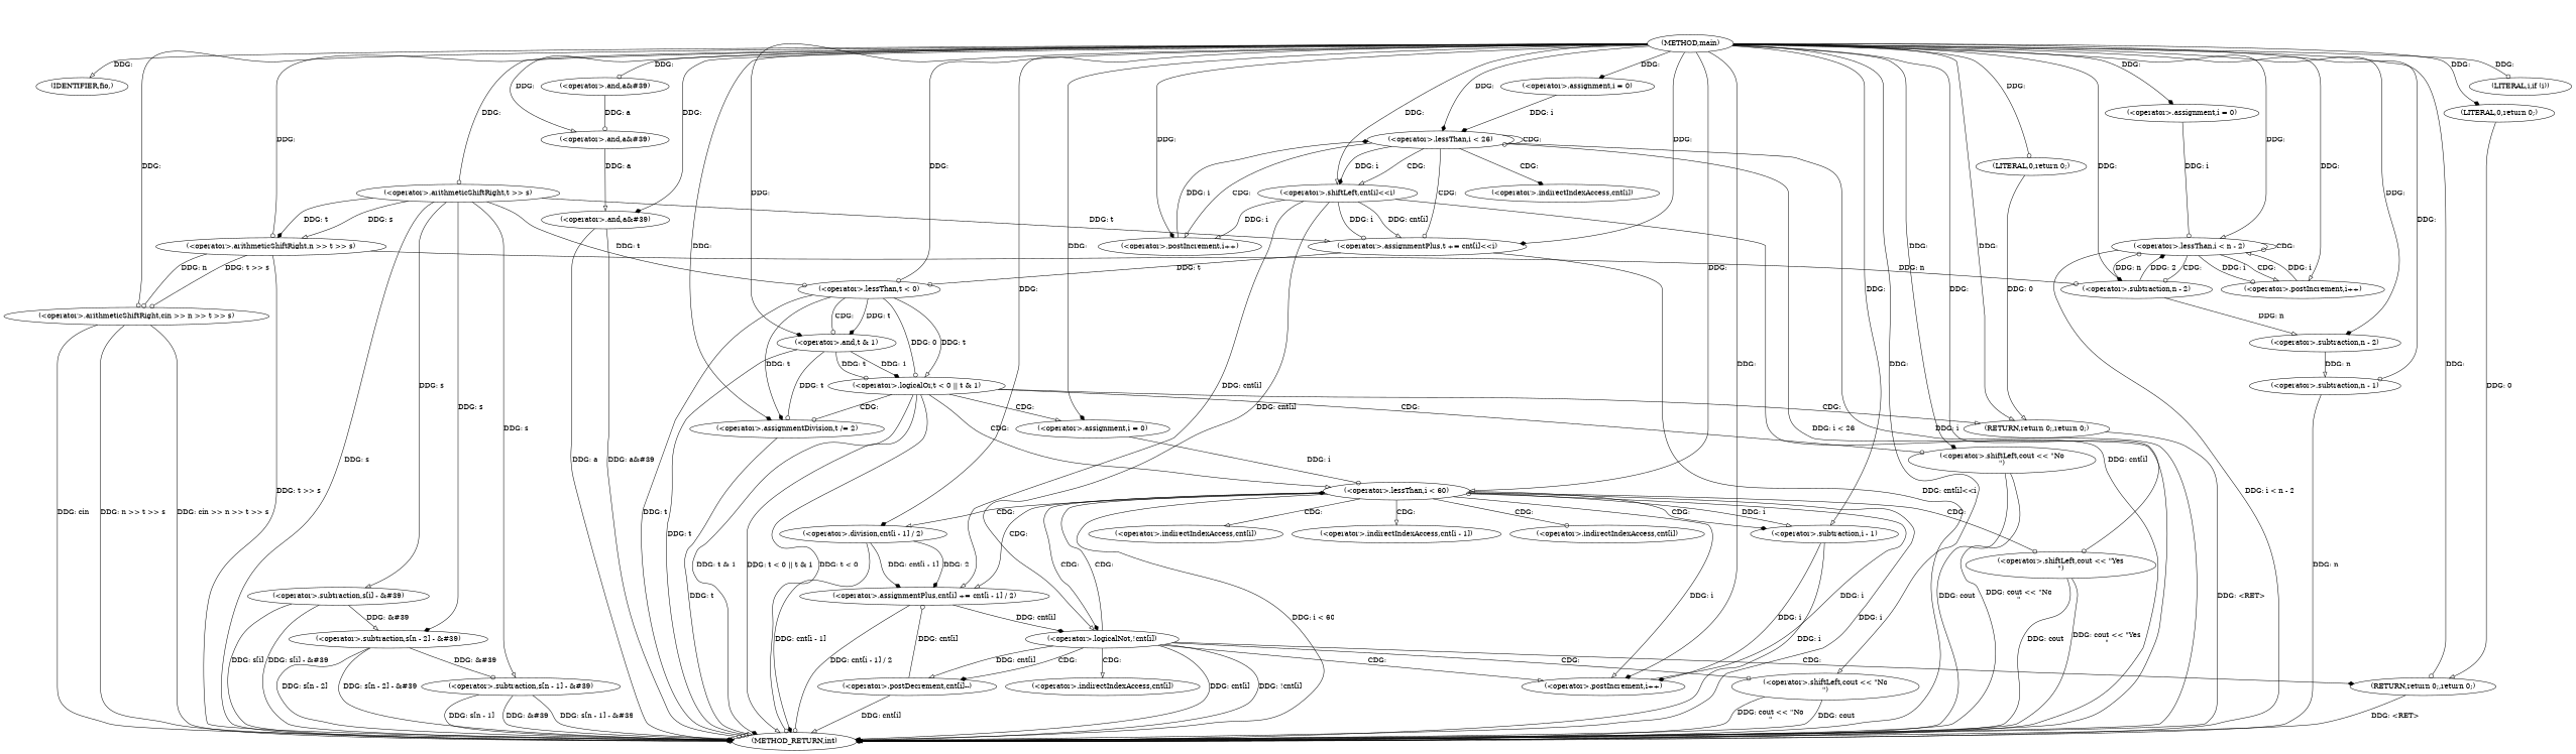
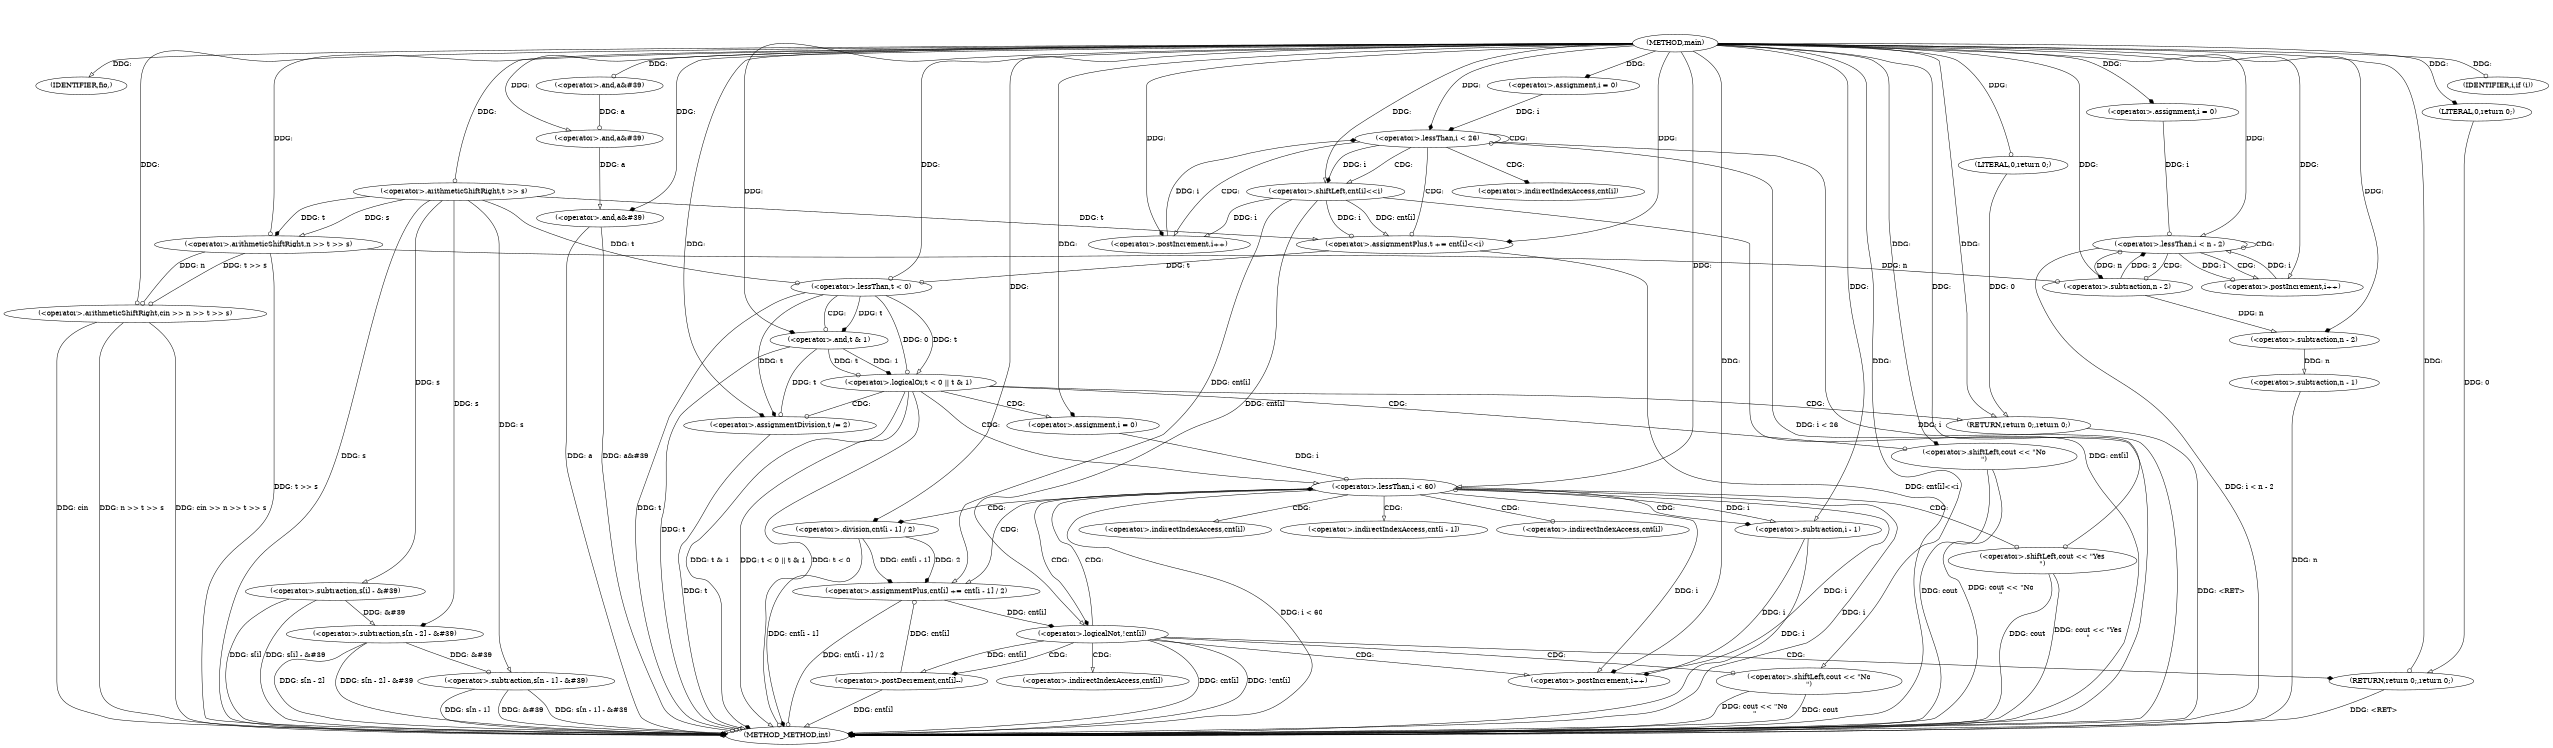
  digraph {
    edge [arrowhead=onormal]
    n1 [label="(METHOD,main)"]
    n2 [label="(IDENTIFIER,fio,)"]
    n3 [label="(<operator>.arithmeticShiftRight,cin >> n >> t >> s)"]
    n4 [label="(<operator>.and,a&#39)"]
    n5 [label="(<operator>.and,a&#39)"]
    n6 [label="(<operator>.and,a&#39)"]
    n7 [label="(<operator>.assignmentDivision,t /= 2)"]
    n8 [label="(<operator>.shiftLeft,cout << \"Yes\n\")"]
    n9 [label="(<operator>.assignment,i = 0)"]
    n10 [label="(<operator>.lessThan,i < n - 2)"]
    n11 [label="(<operator>.postIncrement,i++)"]
    n12 [label="(<operator>.assignment,i = 0)"]
    n13 [label="(<operator>.lessThan,i < 26)"]
    n14 [label="(<operator>.postIncrement,i++)"]
    n15 [label="(<operator>.assignmentPlus,t += cnt[i]<<i)"]
    n16 [label="(<operator>.assignment,i = 0)"]
    n17 [label="(<operator>.lessThan,i < 60)"]
    n18 [label="(<operator>.postIncrement,i++)"]
    n19 [label="(<operator>.arithmeticShiftRight,n >> t >> s)"]
    n20 [label="(<operator>.shiftLeft,cout << \"No\n\")"]
    n21 [label="(RETURN,return 0;,return 0;)"]
    n22 [label="(<operator>.arithmeticShiftRight,t >> s)"]
    n23 [label="(<operator>.subtraction,n - 2)"]
    n24 [label="(<operator>.subtraction,n - 2)"]
    n25 [label="(<operator>.subtraction,n - 1)"]
    n26 [label="(<operator>.shiftLeft,cnt[i]<<i)"]
    n27 [label="(<operator>.lessThan,t < 0)"]
    n28 [label="(<operator>.and,t & 1)"]
    n29 [label="(LITERAL,0,return 0;)"]
-   n30 [label="(LITERAL,i,if (i))"]
+   n30 [label="(IDENTIFIER,i,if (i))"]
    n31 [label="(<operator>.division,cnt[i - 1] / 2)"]
    n32 [label="(<operator>.shiftLeft,cout << \"No\n\")"]
    n33 [label="(RETURN,return 0;,return 0;)"]
    n34 [label="(LITERAL,0,return 0;)"]
    n35 [label="(<operator>.subtraction,i - 1)"]
-   n36 [label="(METHOD_RETURN,int)"]
+   n36 [label="(METHOD_METHOD,int)"]
    n37 [label="(<operator>.indirectIndexAccess,cnt[i])"]
    n38 [label="(<operator>.assignmentPlus,cnt[i] += cnt[i - 1] / 2)"]
    n39 [label="(<operator>.logicalNot,!cnt[i])"]
    n40 [label="(<operator>.indirectIndexAccess,cnt[i])"]
    n41 [label="(<operator>.indirectIndexAccess,cnt[i - 1])"]
    n42 [label="(<operator>.indirectIndexAccess,cnt[i])"]
    n43 [label="(<operator>.subtraction,s[i] - &#39)"]
    n44 [label="(<operator>.subtraction,s[n - 2] - &#39)"]
    n45 [label="(<operator>.subtraction,s[n - 1] - &#39)"]
    n46 [label="(<operator>.logicalOr,t < 0 || t & 1)"]
    n47 [label="(<operator>.postDecrement,cnt[i]--)"]
    n48 [label="(<operator>.indirectIndexAccess,cnt[i])"]
    n1 -> n2 [label="DDG: "]
    n1 -> n3 [arrowhead=odot label="DDG: "]
    n1 -> n4 [arrowhead=odot label="DDG: "]
    n1 -> n5 [label="DDG: "]
    n1 -> n6 [arrowhead=diamond label="DDG: "]
    n1 -> n7 [arrowhead=diamond label="DDG: "]
    n1 -> n8 [arrowhead=odot label="DDG: "]
    n1 -> n9 [arrowhead=diamond label="DDG: "]
    n1 -> n10 [label="DDG: "]
    n1 -> n11 [label="DDG: "]
    n1 -> n12 [arrowhead=diamond label="DDG: "]
    n1 -> n13 [arrowhead=diamond label="DDG: "]
    n1 -> n14 [arrowhead=diamond label="DDG: "]
    n1 -> n15 [arrowhead=diamond label="DDG: "]
    n1 -> n16 [arrowhead=diamond label="DDG: "]
    n1 -> n17 [label="DDG: "]
    n1 -> n18 [arrowhead=diamond label="DDG: "]
    n1 -> n19 [arrowhead=odot label="DDG: "]
    n1 -> n20 [arrowhead=diamond label="DDG: "]
    n1 -> n21 [label="DDG: "]
    n1 -> n22 [arrowhead=odot label="DDG: "]
    n1 -> n23 [arrowhead=diamond label="DDG: "]
    n1 -> n24 [arrowhead=diamond label="DDG: "]
-   n1 -> n25 [arrowhead=odot label="DDG: "]
    n1 -> n26 [label="DDG: "]
    n1 -> n27 [arrowhead=odot label="DDG: "]
    n1 -> n28 [arrowhead=diamond label="DDG: "]
    n1 -> n29 [arrowhead=odot label="DDG: "]
    n1 -> n30 [arrowhead=odot label="DDG: "]
    n1 -> n31 [arrowhead=diamond label="DDG: "]
    n1 -> n32 [label="DDG: "]
    n1 -> n33 [arrowhead=odot label="DDG: "]
    n1 -> n34 [arrowhead=diamond label="DDG: "]
    n1 -> n35 [label="DDG: "]
    n3 -> n36 [label="DDG: n >> t >> s"]
    n3 -> n36 [arrowhead=odot label="DDG: cin >> n >> t >> s"]
    n3 -> n36 [label="DDG: cin"]
    n4 -> n5 [arrowhead=odot label="DDG: a"]
    n5 -> n6 [label="DDG: a"]
    n6 -> n36 [label="DDG: a"]
    n6 -> n36 [arrowhead=odot label="DDG: a&#39"]
    n7 -> n36 [label="DDG: t"]
    n8 -> n36 [label="DDG: cout"]
    n8 -> n36 [label="DDG: cout << \"Yes\n\""]
    n9 -> n10 [arrowhead=odot label="DDG: i"]
    n10 -> n10 [arrowhead=odot label="CDG: "]
    n10 -> n11 [arrowhead=odot label="DDG: i"]
    n10 -> n11 [label="CDG: "]
    n10 -> n23 [arrowhead=odot label="CDG: "]
    n10 -> n36 [arrowhead=odot label="DDG: i < n - 2"]
    n11 -> n10 [label="DDG: i"]
    n12 -> n13 [arrowhead=diamond label="DDG: i"]
    n13 -> n13 [arrowhead=odot label="CDG: "]
    n13 -> n14 [label="CDG: "]
    n13 -> n15 [arrowhead=odot label="CDG: "]
    n13 -> n26 [arrowhead=diamond label="DDG: i"]
    n13 -> n26 [label="CDG: "]
    n13 -> n36 [arrowhead=odot label="DDG: i"]
    n13 -> n36 [arrowhead=odot label="DDG: i < 26"]
    n13 -> n37 [arrowhead=diamond label="CDG: "]
    n14 -> n13 [arrowhead=diamond label="DDG: i"]
    n15 -> n27 [arrowhead=odot label="DDG: t"]
    n15 -> n36 [label="DDG: cnt[i]<<i"]
    n16 -> n17 [arrowhead=odot label="DDG: i"]
    n17 -> n8 [arrowhead=odot label="CDG: "]
    n17 -> n18 [label="DDG: i"]
-   n17 -> n31 [label="CDG: "]
+   n17 -> n31 [arrowhead=diamond label="CDG: "]
    n17 -> n35 [label="DDG: i"]
    n17 -> n35 [arrowhead=diamond label="CDG: "]
    n17 -> n36 [arrowhead=diamond label="DDG: i"]
    n17 -> n36 [arrowhead=diamond label="DDG: i < 60"]
    n17 -> n38 [label="CDG: "]
    n17 -> n39 [arrowhead=diamond label="CDG: "]
    n17 -> n40 [label="CDG: "]
    n17 -> n41 [label="CDG: "]
    n17 -> n42 [arrowhead=odot label="CDG: "]
    n18 -> n17 [arrowhead=odot label="DDG: i"]
    n19 -> n3 [arrowhead=odot label="DDG: n"]
    n19 -> n3 [arrowhead=odot label="DDG: t >> s"]
    n19 -> n23 [arrowhead=odot label="DDG: n"]
    n19 -> n36 [label="DDG: t >> s"]
    n20 -> n36 [arrowhead=odot label="DDG: cout"]
    n20 -> n36 [arrowhead=odot label="DDG: cout << \"No\n\""]
    n21 -> n36 [arrowhead=diamond label="DDG: <RET>"]
    n22 -> n15 [label="DDG: t"]
    n22 -> n19 [label="DDG: s"]
    n22 -> n19 [arrowhead=diamond label="DDG: t"]
    n22 -> n27 [arrowhead=odot label="DDG: t"]
    n22 -> n36 [arrowhead=odot label="DDG: s"]
    n22 -> n43 [label="DDG: s"]
    n22 -> n44 [arrowhead=diamond label="DDG: s"]
    n22 -> n45 [label="DDG: s"]
    n23 -> n10 [arrowhead=odot label="DDG: n"]
    n23 -> n10 [arrowhead=diamond label="DDG: 2"]
    n23 -> n24 [label="DDG: n"]
    n24 -> n25 [label="DDG: n"]
    n25 -> n36 [label="DDG: n"]
    n26 -> n14 [label="DDG: i"]
    n26 -> n15 [arrowhead=odot label="DDG: i"]
    n26 -> n15 [label="DDG: cnt[i]"]
    n26 -> n36 [label="DDG: cnt[i]"]
    n26 -> n38 [label="DDG: cnt[i]"]
    n26 -> n39 [label="DDG: cnt[i]"]
    n27 -> n7 [arrowhead=diamond label="DDG: t"]
    n27 -> n28 [arrowhead=diamond label="DDG: t"]
    n27 -> n28 [arrowhead=odot label="CDG: "]
    n27 -> n36 [arrowhead=odot label="DDG: t"]
    n27 -> n46 [arrowhead=odot label="DDG: 0"]
    n27 -> n46 [label="DDG: t"]
    n28 -> n7 [arrowhead=odot label="DDG: t"]
    n28 -> n36 [arrowhead=odot label="DDG: t"]
    n28 -> n46 [arrowhead=odot label="DDG: t"]
    n28 -> n46 [arrowhead=diamond label="DDG: 1"]
    n29 -> n21 [label="DDG: 0"]
    n31 -> n36 [arrowhead=diamond label="DDG: cnt[i - 1]"]
    n31 -> n38 [arrowhead=diamond label="DDG: cnt[i - 1]"]
    n31 -> n38 [arrowhead=diamond label="DDG: 2"]
    n32 -> n36 [arrowhead=diamond label="DDG: cout"]
    n32 -> n36 [label="DDG: cout << \"No\n\""]
    n33 -> n36 [arrowhead=diamond label="DDG: <RET>"]
    n34 -> n33 [label="DDG: 0"]
    n35 -> n18 [arrowhead=diamond label="DDG: i"]
    n35 -> n36 [arrowhead=diamond label="DDG: i"]
    n38 -> n36 [arrowhead=odot label="DDG: cnt[i - 1] / 2"]
    n38 -> n39 [arrowhead=diamond label="DDG: cnt[i]"]
    n39 -> n17 [arrowhead=diamond label="CDG: "]
    n39 -> n18 [label="CDG: "]
    n39 -> n32 [arrowhead=odot label="CDG: "]
    n39 -> n33 [arrowhead=diamond label="CDG: "]
    n39 -> n36 [label="DDG: cnt[i]"]
    n39 -> n36 [arrowhead=odot label="DDG: !cnt[i]"]
    n39 -> n47 [label="DDG: cnt[i]"]
    n39 -> n47 [arrowhead=diamond label="CDG: "]
    n39 -> n48 [label="CDG: "]
    n43 -> n36 [arrowhead=odot label="DDG: s[i]"]
    n43 -> n36 [arrowhead=diamond label="DDG: s[i] - &#39"]
    n43 -> n44 [label="DDG: &#39"]
    n44 -> n36 [arrowhead=diamond label="DDG: s[n - 2]"]
    n44 -> n36 [arrowhead=odot label="DDG: s[n - 2] - &#39"]
    n44 -> n45 [arrowhead=odot label="DDG: &#39"]
    n45 -> n36 [label="DDG: s[n - 1]"]
    n45 -> n36 [label="DDG: &#39"]
    n45 -> n36 [arrowhead=odot label="DDG: s[n - 1] - &#39"]
    n46 -> n7 [arrowhead=odot label="CDG: "]
    n46 -> n16 [label="CDG: "]
    n46 -> n17 [label="CDG: "]
    n46 -> n20 [arrowhead=odot label="CDG: "]
    n46 -> n21 [label="CDG: "]
    n46 -> n36 [arrowhead=odot label="DDG: t < 0"]
    n46 -> n36 [arrowhead=diamond label="DDG: t & 1"]
    n46 -> n36 [label="DDG: t < 0 || t & 1"]
    n47 -> n36 [label="DDG: cnt[i]"]
    n47 -> n38 [arrowhead=odot label="DDG: cnt[i]"]
  }
